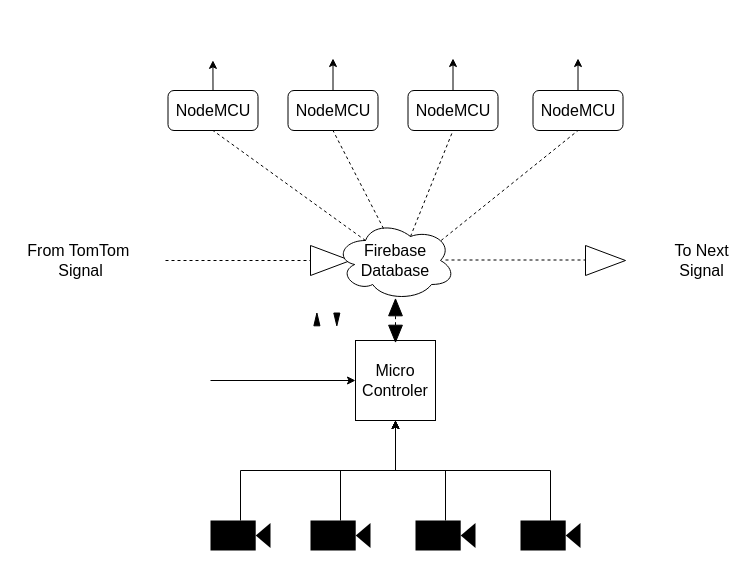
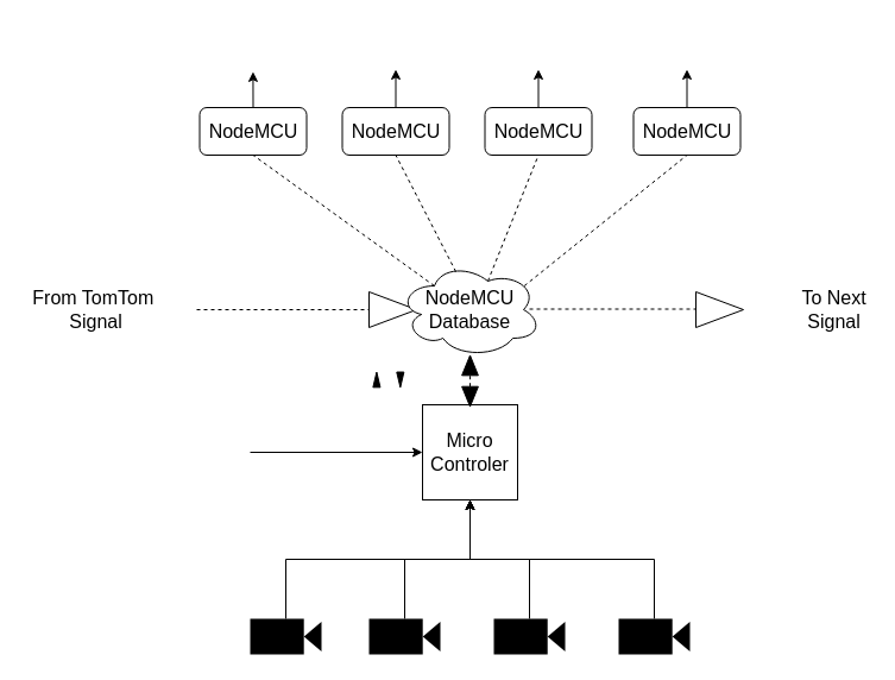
  <mxCell id="0" />
  <mxCell id="1" parent="0" />
  <mxCell id="2" value="" style="endArrow=none;dashed=1;html=1;entryX=0;entryY=0.5;entryDx=0;entryDy=0;exitX=0;exitY=0.5;exitDx=0;exitDy=0;" edge="1" parent="1" source="34" target="35"><mxGeometry width="50" height="50" relative="1" as="geometry"><mxPoint x="430" y="256" as="sourcePoint" /><mxPoint x="472.5" y="150" as="targetPoint" /></mxGeometry></mxCell>
  <mxCell id="3" value="&lt;font style=&quot;font-size: 16px&quot;&gt;Micro Controler&lt;/font&gt;" style="whiteSpace=wrap;html=1;aspect=fixed;" vertex="1" parent="1"><mxGeometry x="355" y="340" width="80" height="80" as="geometry" /></mxCell>
  <mxCell id="4" style="edgeStyle=orthogonalEdgeStyle;rounded=0;orthogonalLoop=1;jettySize=auto;html=1;exitX=0.5;exitY=0;exitDx=0;exitDy=0;exitPerimeter=0;entryX=0.5;entryY=1;entryDx=0;entryDy=0;" edge="1" parent="1" source="5" target="3"><mxGeometry relative="1" as="geometry" /></mxCell>
  <mxCell id="5" value="" style="shape=mxgraph.signs.tech.video_camera;html=1;fillColor=#000000;strokeColor=none;verticalLabelPosition=bottom;verticalAlign=top;align=center;" vertex="1" parent="1"><mxGeometry x="210" y="520" width="60" height="30" as="geometry" /></mxCell>
  <mxCell id="6" style="edgeStyle=orthogonalEdgeStyle;rounded=0;orthogonalLoop=1;jettySize=auto;html=1;exitX=0.5;exitY=0;exitDx=0;exitDy=0;exitPerimeter=0;" edge="1" parent="1" source="7" target="3"><mxGeometry relative="1" as="geometry" /></mxCell>
  <mxCell id="7" value="" style="shape=mxgraph.signs.tech.video_camera;html=1;fillColor=#000000;strokeColor=none;verticalLabelPosition=bottom;verticalAlign=top;align=center;" vertex="1" parent="1"><mxGeometry x="310" y="520" width="60" height="30" as="geometry" /></mxCell>
  <mxCell id="8" style="edgeStyle=orthogonalEdgeStyle;rounded=0;orthogonalLoop=1;jettySize=auto;html=1;exitX=0.5;exitY=0;exitDx=0;exitDy=0;exitPerimeter=0;" edge="1" parent="1" source="9" target="3"><mxGeometry relative="1" as="geometry" /></mxCell>
  <mxCell id="9" value="" style="shape=mxgraph.signs.tech.video_camera;html=1;fillColor=#000000;strokeColor=none;verticalLabelPosition=bottom;verticalAlign=top;align=center;" vertex="1" parent="1"><mxGeometry x="415" y="520" width="60" height="30" as="geometry" /></mxCell>
  <mxCell id="10" style="edgeStyle=orthogonalEdgeStyle;rounded=0;orthogonalLoop=1;jettySize=auto;html=1;exitX=0.5;exitY=0;exitDx=0;exitDy=0;exitPerimeter=0;" edge="1" parent="1" source="11" target="3"><mxGeometry relative="1" as="geometry" /></mxCell>
  <mxCell id="11" value="" style="shape=mxgraph.signs.tech.video_camera;html=1;fillColor=#000000;strokeColor=none;verticalLabelPosition=bottom;verticalAlign=top;align=center;" vertex="1" parent="1"><mxGeometry x="520" y="520" width="60" height="30" as="geometry" /></mxCell>
  <mxCell id="12" value="" style="endArrow=none;dashed=1;html=1;entryX=0;entryY=0.5;entryDx=0;entryDy=0;" edge="1" parent="1" source="14"><mxGeometry width="50" height="50" relative="1" as="geometry"><mxPoint x="205" y="260" as="sourcePoint" /><mxPoint x="355" y="260" as="targetPoint" /></mxGeometry></mxCell>
  <mxCell id="13" value="" style="endArrow=none;dashed=1;html=1;entryX=0;entryY=0.5;entryDx=0;entryDy=0;" edge="1" parent="1"><mxGeometry width="50" height="50" relative="1" as="geometry"><mxPoint x="445" y="259.5" as="sourcePoint" /><mxPoint x="595" y="259.5" as="targetPoint" /></mxGeometry></mxCell>
  <mxCell id="14" value="" style="triangle;whiteSpace=wrap;html=1;" vertex="1" parent="1"><mxGeometry x="310" y="245" width="40" height="30" as="geometry" /></mxCell>
  <mxCell id="15" value="" style="endArrow=none;dashed=1;html=1;entryX=0;entryY=0.5;entryDx=0;entryDy=0;" edge="1" parent="1" target="14"><mxGeometry width="50" height="50" relative="1" as="geometry"><mxPoint x="165" y="260" as="sourcePoint" /><mxPoint x="355" y="260" as="targetPoint" /></mxGeometry></mxCell>
  <mxCell id="16" value="" style="triangle;whiteSpace=wrap;html=1;" vertex="1" parent="1"><mxGeometry x="585" y="245" width="40" height="30" as="geometry" /></mxCell>
- <mxCell id="17" value="&lt;font style=&quot;font-size: 16px&quot;&gt;Firebase Database&lt;/font&gt;" style="ellipse;shape=cloud;whiteSpace=wrap;html=1;" vertex="1" parent="1"><mxGeometry x="335" y="220" width="120" height="80" as="geometry" /></mxCell>
+ <mxCell id="17" value="&lt;font style=&quot;font-size: 16px&quot;&gt;NodeMCU Database&lt;/font&gt;" style="ellipse;shape=cloud;whiteSpace=wrap;html=1;" vertex="1" parent="1"><mxGeometry x="335" y="220" width="120" height="80" as="geometry" /></mxCell>
  <mxCell id="18" style="edgeStyle=orthogonalEdgeStyle;rounded=0;orthogonalLoop=1;jettySize=auto;html=1;exitX=0.5;exitY=0;exitDx=0;exitDy=0;" edge="1" parent="1" source="19"><mxGeometry relative="1" as="geometry"><mxPoint x="212.429" y="59.857" as="targetPoint" /></mxGeometry></mxCell>
  <mxCell id="19" value="&lt;font style=&quot;font-size: 16px&quot;&gt;NodeMCU&lt;/font&gt;" style="rounded=1;whiteSpace=wrap;html=1;" vertex="1" parent="1"><mxGeometry x="167.5" y="90" width="90" height="40" as="geometry" /></mxCell>
  <mxCell id="20" style="edgeStyle=orthogonalEdgeStyle;rounded=0;orthogonalLoop=1;jettySize=auto;html=1;exitX=0.5;exitY=0;exitDx=0;exitDy=0;entryX=0.5;entryY=1;entryDx=0;entryDy=0;" edge="1" parent="1" source="21" target="31"><mxGeometry relative="1" as="geometry" /></mxCell>
  <mxCell id="21" value="&lt;font style=&quot;font-size: 16px&quot;&gt;NodeMCU&lt;/font&gt;" style="rounded=1;whiteSpace=wrap;html=1;" vertex="1" parent="1"><mxGeometry x="287.5" y="90" width="90" height="40" as="geometry" /></mxCell>
  <mxCell id="22" style="edgeStyle=orthogonalEdgeStyle;rounded=0;orthogonalLoop=1;jettySize=auto;html=1;exitX=0.5;exitY=0;exitDx=0;exitDy=0;entryX=0.5;entryY=1;entryDx=0;entryDy=0;" edge="1" parent="1" source="23" target="32"><mxGeometry relative="1" as="geometry" /></mxCell>
  <mxCell id="23" value="&lt;font style=&quot;font-size: 16px&quot;&gt;NodeMCU&lt;/font&gt;" style="rounded=1;whiteSpace=wrap;html=1;" vertex="1" parent="1"><mxGeometry x="407.5" y="90" width="90" height="40" as="geometry" /></mxCell>
  <mxCell id="24" style="edgeStyle=orthogonalEdgeStyle;rounded=0;orthogonalLoop=1;jettySize=auto;html=1;exitX=0.5;exitY=0;exitDx=0;exitDy=0;entryX=0.5;entryY=1;entryDx=0;entryDy=0;" edge="1" parent="1" source="25" target="33"><mxGeometry relative="1" as="geometry" /></mxCell>
  <mxCell id="25" value="&lt;font style=&quot;font-size: 16px&quot;&gt;NodeMCU&lt;/font&gt;" style="rounded=1;whiteSpace=wrap;html=1;" vertex="1" parent="1"><mxGeometry x="532.5" y="90" width="90" height="40" as="geometry" /></mxCell>
  <mxCell id="26" value="" style="endArrow=none;dashed=1;html=1;entryX=0.5;entryY=1;entryDx=0;entryDy=0;exitX=0.25;exitY=0.25;exitDx=0;exitDy=0;exitPerimeter=0;" edge="1" parent="1" source="17" target="19"><mxGeometry width="50" height="50" relative="1" as="geometry"><mxPoint x="170" y="620" as="sourcePoint" /><mxPoint x="220" y="570" as="targetPoint" /></mxGeometry></mxCell>
  <mxCell id="27" value="" style="endArrow=none;dashed=1;html=1;entryX=0.5;entryY=1;entryDx=0;entryDy=0;exitX=0.4;exitY=0.1;exitDx=0;exitDy=0;exitPerimeter=0;" edge="1" parent="1" source="17" target="21"><mxGeometry width="50" height="50" relative="1" as="geometry"><mxPoint x="375" y="250" as="sourcePoint" /><mxPoint x="222.5" y="140" as="targetPoint" /></mxGeometry></mxCell>
  <mxCell id="28" value="" style="endArrow=none;dashed=1;html=1;entryX=0.5;entryY=1;entryDx=0;entryDy=0;exitX=0.625;exitY=0.2;exitDx=0;exitDy=0;exitPerimeter=0;" edge="1" parent="1" source="17" target="23"><mxGeometry width="50" height="50" relative="1" as="geometry"><mxPoint x="393" y="238" as="sourcePoint" /><mxPoint x="342.5" y="140" as="targetPoint" /></mxGeometry></mxCell>
  <mxCell id="29" value="" style="endArrow=none;dashed=1;html=1;entryX=0.5;entryY=1;entryDx=0;entryDy=0;exitX=0.88;exitY=0.25;exitDx=0;exitDy=0;exitPerimeter=0;" edge="1" parent="1" source="17" target="25"><mxGeometry width="50" height="50" relative="1" as="geometry"><mxPoint x="420" y="246" as="sourcePoint" /><mxPoint x="462.5" y="140" as="targetPoint" /></mxGeometry></mxCell>
  <mxCell id="30" value="" style="shape=image;html=1;verticalAlign=top;verticalLabelPosition=bottom;labelBackgroundColor=#ffffff;imageAspect=0;aspect=fixed;image=https://cdn2.iconfinder.com/data/icons/round-varieties/60/Rounded_-_High_Ultra_Colour16_-_Traffic_Lights-128.png" vertex="1" parent="1"><mxGeometry x="193.5" y="20" width="38" height="38" as="geometry" /></mxCell>
  <mxCell id="31" value="" style="shape=image;html=1;verticalAlign=top;verticalLabelPosition=bottom;labelBackgroundColor=#ffffff;imageAspect=0;aspect=fixed;image=https://cdn2.iconfinder.com/data/icons/round-varieties/60/Rounded_-_High_Ultra_Colour16_-_Traffic_Lights-128.png" vertex="1" parent="1"><mxGeometry x="313.5" y="20" width="38" height="38" as="geometry" /></mxCell>
  <mxCell id="32" value="" style="shape=image;html=1;verticalAlign=top;verticalLabelPosition=bottom;labelBackgroundColor=#ffffff;imageAspect=0;aspect=fixed;image=https://cdn2.iconfinder.com/data/icons/round-varieties/60/Rounded_-_High_Ultra_Colour16_-_Traffic_Lights-128.png" vertex="1" parent="1"><mxGeometry x="433.5" y="20" width="38" height="38" as="geometry" /></mxCell>
  <mxCell id="33" value="" style="shape=image;html=1;verticalAlign=top;verticalLabelPosition=bottom;labelBackgroundColor=#ffffff;imageAspect=0;aspect=fixed;image=https://cdn2.iconfinder.com/data/icons/round-varieties/60/Rounded_-_High_Ultra_Colour16_-_Traffic_Lights-128.png" vertex="1" parent="1"><mxGeometry x="558.5" y="20" width="38" height="38" as="geometry" /></mxCell>
  <mxCell id="34" value="" style="triangle;whiteSpace=wrap;html=1;fillColor=#000000;rotation=90;" vertex="1" parent="1"><mxGeometry x="386.56" y="326.25" width="16.88" height="13.75" as="geometry" /></mxCell>
  <mxCell id="35" value="" style="triangle;whiteSpace=wrap;html=1;fillColor=#000000;rotation=-90;" vertex="1" parent="1"><mxGeometry x="386.56" y="300" width="16.88" height="13.75" as="geometry" /></mxCell>
  <mxCell id="36" value="" style="triangle;whiteSpace=wrap;html=1;fillColor=#000000;rotation=90;" vertex="1" parent="1"><mxGeometry x="329.93" y="315.88" width="12.81" height="6.08" as="geometry" /></mxCell>
  <mxCell id="37" value="" style="triangle;whiteSpace=wrap;html=1;fillColor=#000000;rotation=-90;" vertex="1" parent="1"><mxGeometry x="310" y="315.88" width="12.81" height="6.08" as="geometry" /></mxCell>
  <mxCell id="38" style="edgeStyle=orthogonalEdgeStyle;rounded=0;orthogonalLoop=1;jettySize=auto;html=1;exitX=1;exitY=0.5;exitDx=0;exitDy=0;entryX=0;entryY=0.5;entryDx=0;entryDy=0;" edge="1" parent="1" source="39" target="3"><mxGeometry relative="1" as="geometry" /></mxCell>
  <mxCell id="39" value="" style="shape=image;html=1;verticalAlign=top;verticalLabelPosition=bottom;labelBackgroundColor=#ffffff;imageAspect=0;aspect=fixed;image=https://cdn2.iconfinder.com/data/icons/round-varieties/60/Rounded_-_High_Ultra_Colour02_-_Maps-128.png;fillColor=#000000;" vertex="1" parent="1"><mxGeometry x="132.5" y="341.25" width="77.5" height="77.5" as="geometry" /></mxCell>
  <mxCell id="40" value="To Next &lt;br&gt;Signal" style="text;html=1;align=center;verticalAlign=middle;resizable=0;points=[];autosize=1;fontSize=16;" vertex="1" parent="1"><mxGeometry x="671" y="245" width="60" height="30" as="geometry" /></mxCell>
  <mxCell id="41" value="From TomTom&amp;nbsp;&lt;br&gt;Signal" style="text;html=1;align=center;verticalAlign=middle;resizable=0;points=[];autosize=1;fontSize=16;" vertex="1" parent="1"><mxGeometry x="20" y="240" width="120" height="40" as="geometry" /></mxCell>
